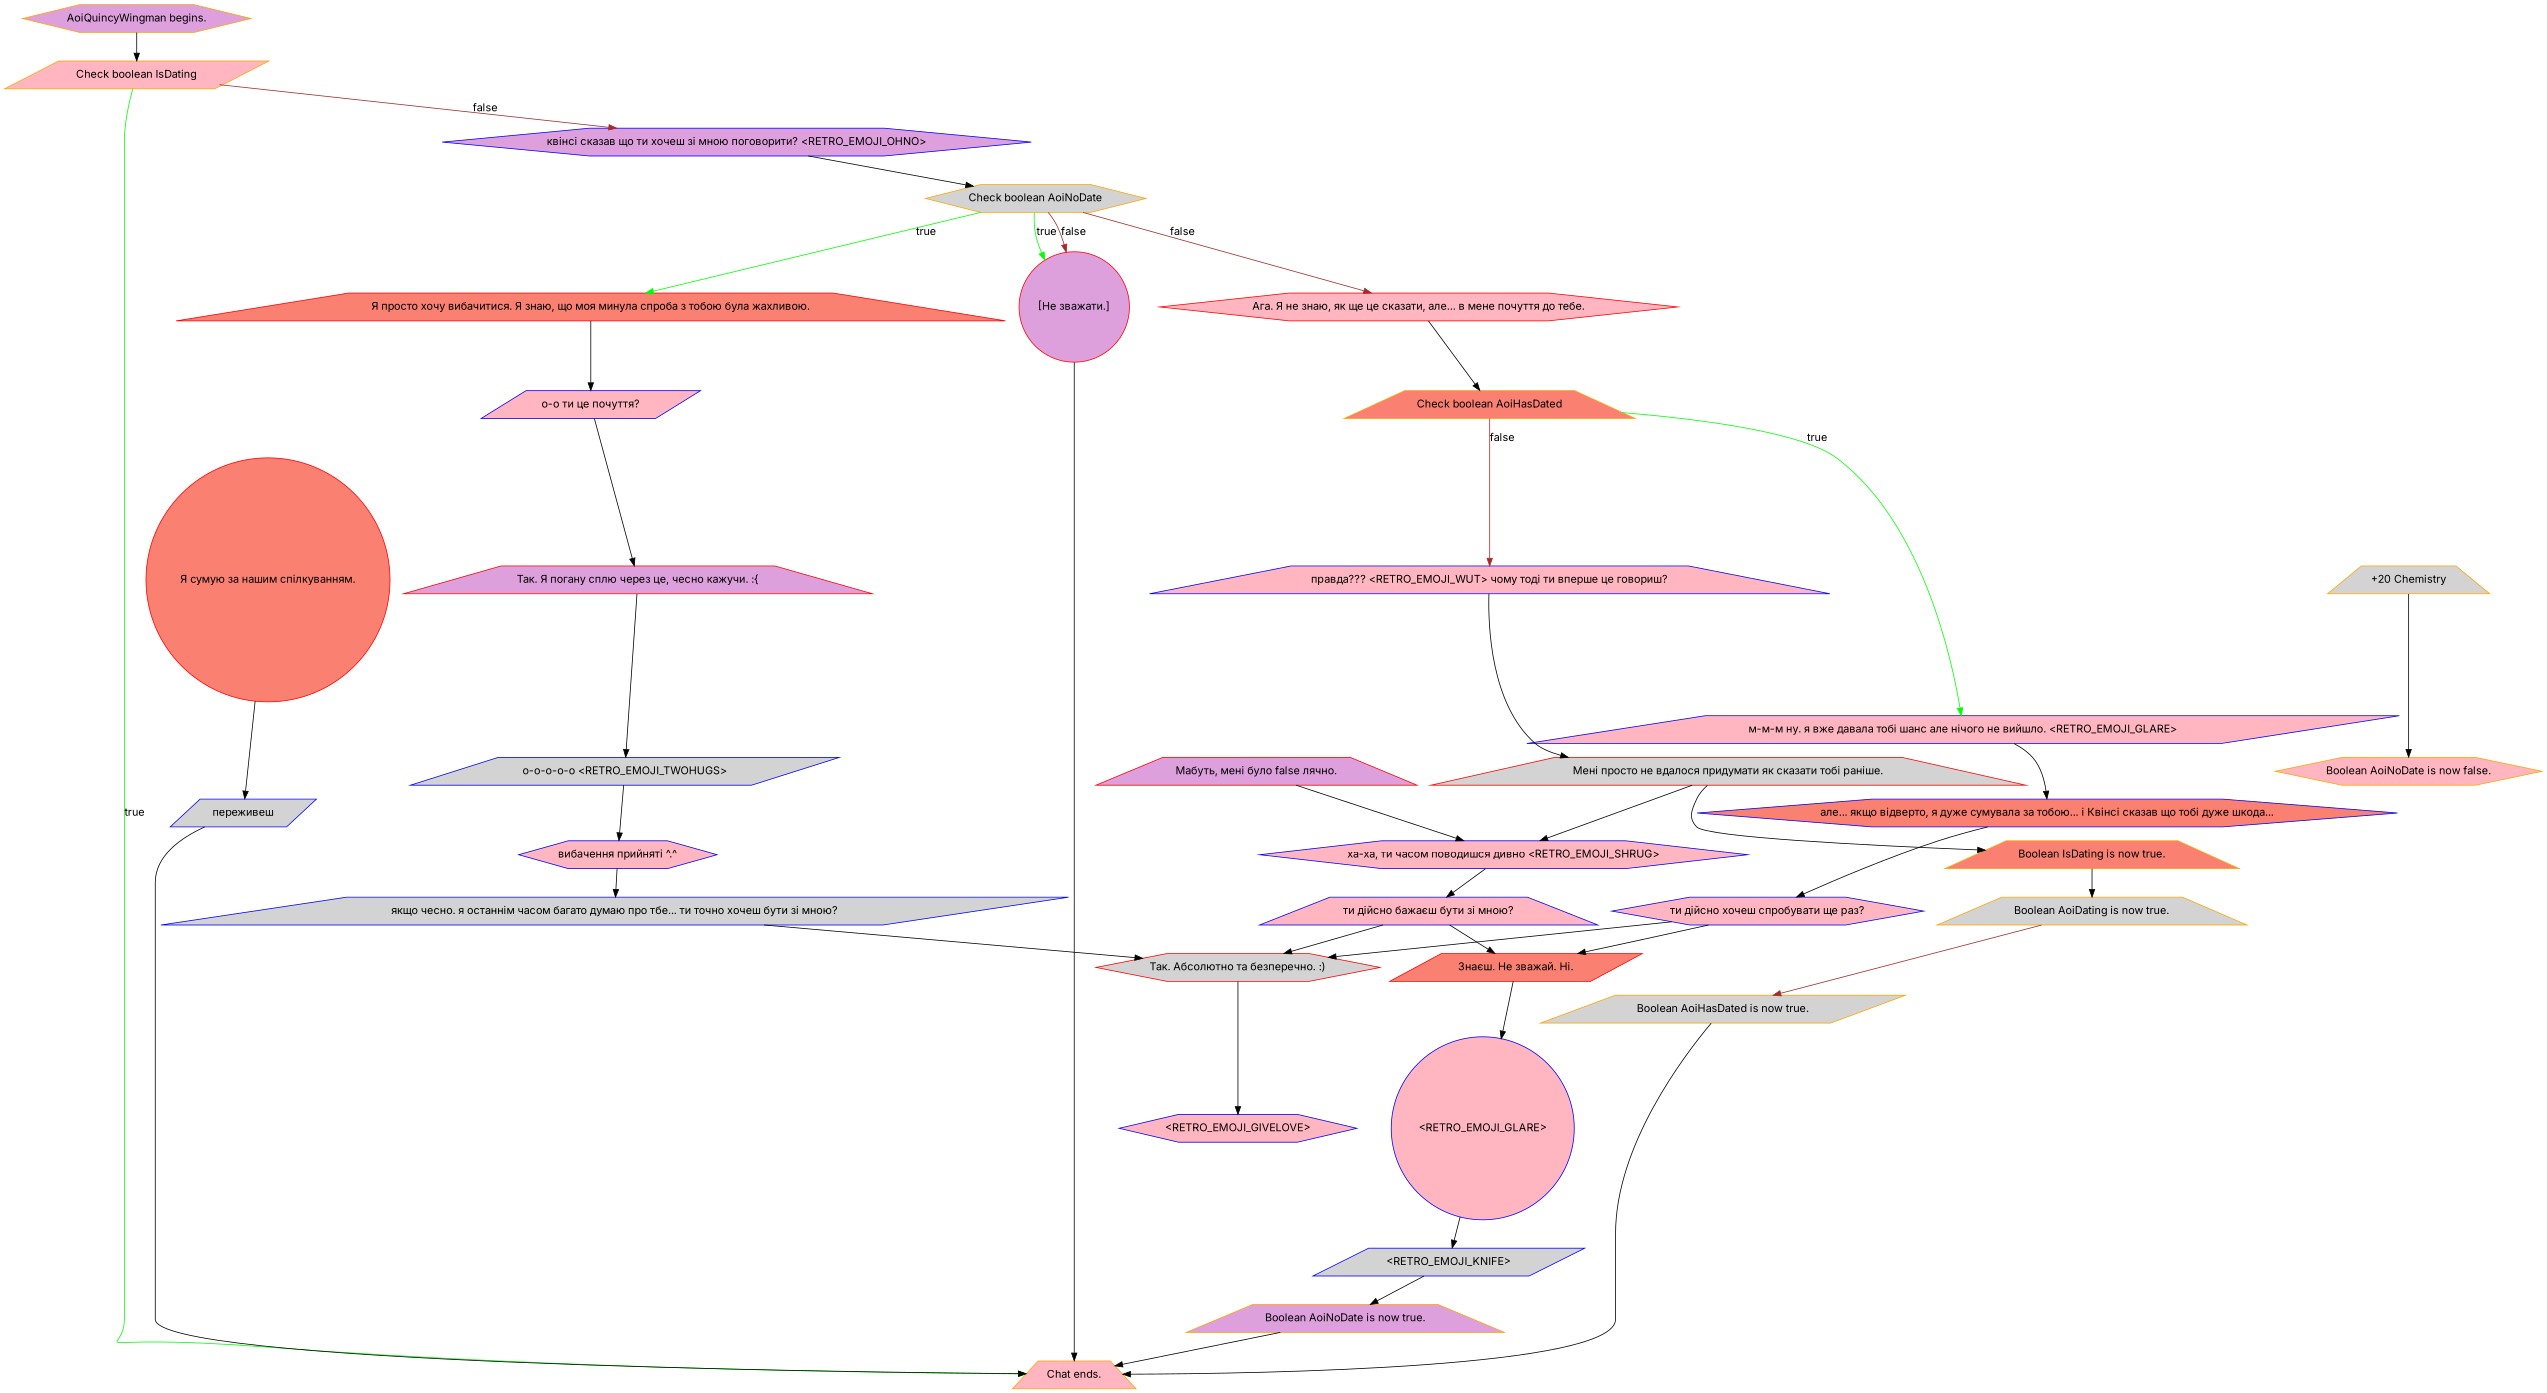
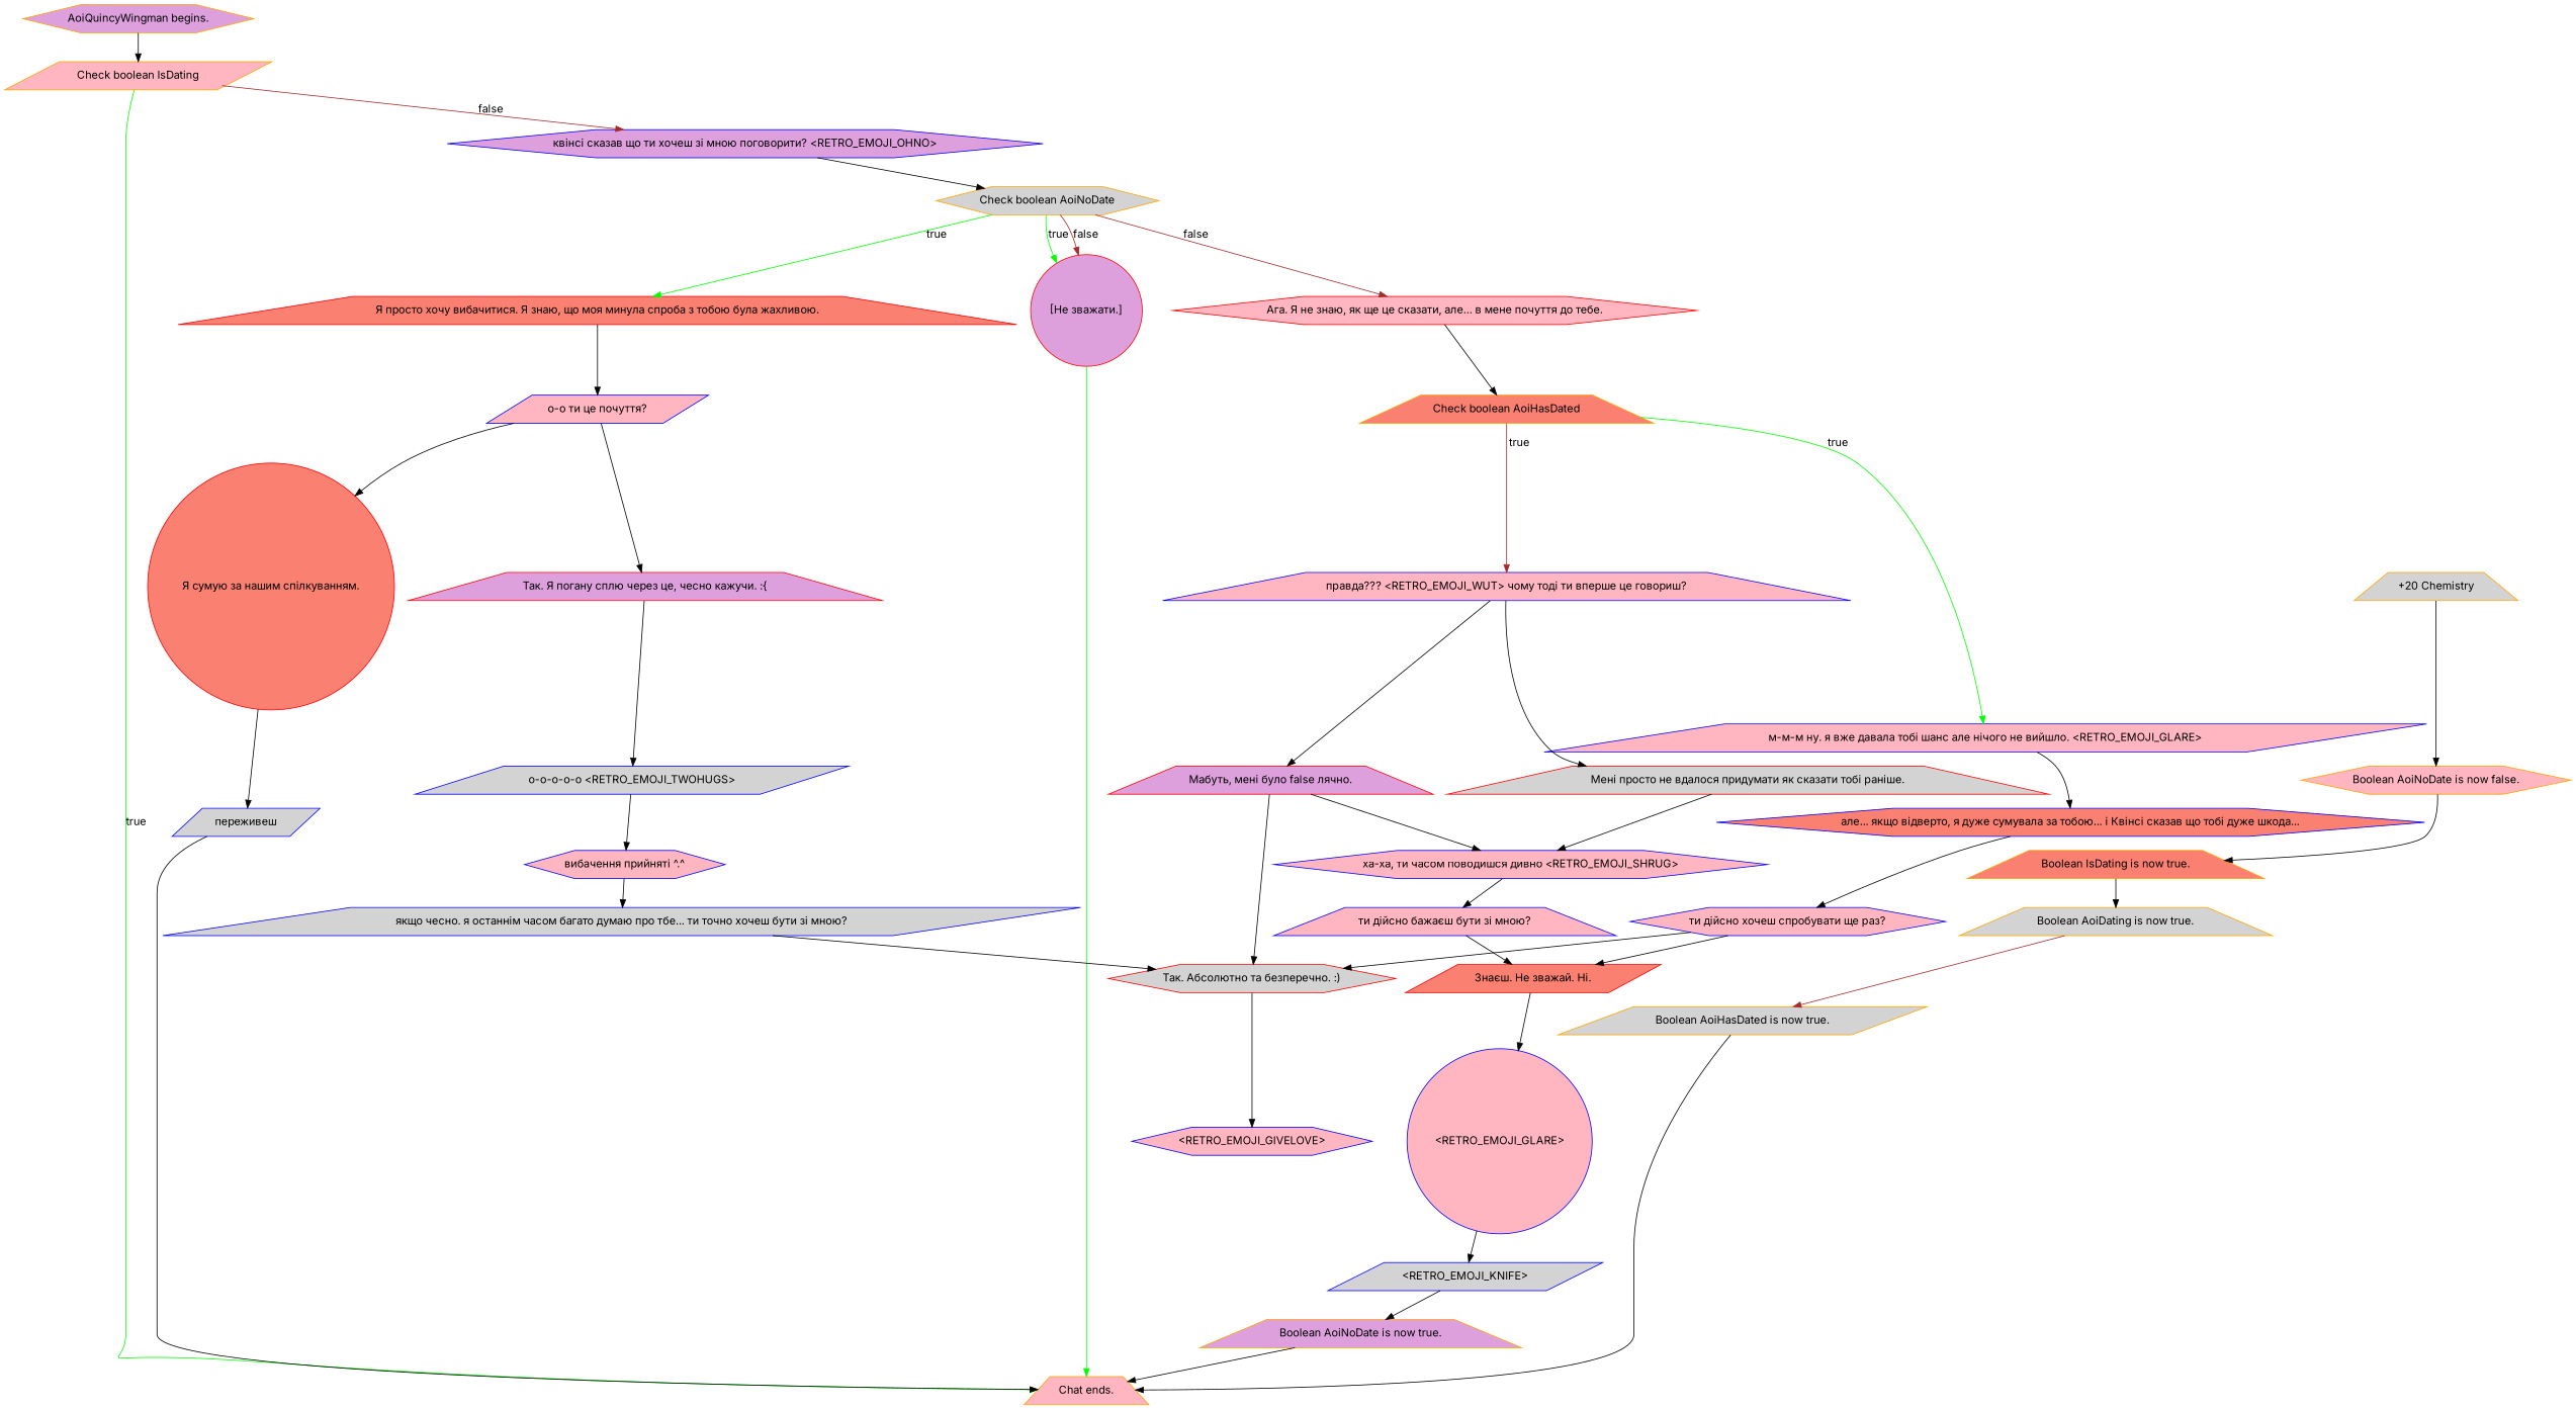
  digraph {
    fontname=Inter
    node [color=blue fillcolor=lightpink fontname=Inter shape=trapezium style=filled]
    edge [fontname=Inter]
    "AoiQuincyWingman begins." [color=orange fillcolor=plum shape=hexagon]
    n2 [color=orange label="Check boolean IsDating" shape=parallelogram]
    "Chat ends." [color=orange]
    n4 [fillcolor=plum label="квінсі сказав що ти хочеш зі мною поговорити? <RETRO_EMOJI_OHNO>" shape=hexagon]
    n5 [color=orange fillcolor=lightgrey label="Check boolean AoiNoDate" shape=hexagon]
    n6 [color=red fillcolor=salmon label="Я просто хочу вибачитися. Я знаю, що моя минула спроба з тобою була жахливою."]
    n7 [color=red fillcolor=plum label="[Не зважати.]" shape=circle]
    n8 [color=red label="Ага. Я не знаю, як ще це сказати, але... в мене почуття до тебе." shape=hexagon]
    n9 [label="о-о ти це почуття?" shape=parallelogram]
    n10 [color=orange fillcolor=salmon label="Check boolean AoiHasDated"]
    n11 [color=red fillcolor=salmon label="Я сумую за нашим спілкуванням." shape=circle]
    n12 [color=red fillcolor=plum label="Так. Я погану сплю через це, чесно кажучи. :{"]
    n13 [label="м-м-м ну. я вже давала тобі шанс але нічого не вийшло. <RETRO_EMOJI_GLARE>" shape=parallelogram]
    n14 [label="правда??? <RETRO_EMOJI_WUT> чому тоді ти вперше це говориш?"]
    n15 [fillcolor=lightgrey label="переживеш" shape=parallelogram]
    n16 [fillcolor=lightgrey label="о-о-о-о-о <RETRO_EMOJI_TWOHUGS>" shape=parallelogram]
    n17 [fillcolor=salmon label="але... якщо відверто, я дуже сумувала за тобою... і Квінсі сказав що тобі дуже шкода..." shape=hexagon]
    n18 [color=red fillcolor=lightgrey label="Мені просто не вдалося придумати як сказати тобі раніше."]
    n19 [color=red fillcolor=plum label="Мабуть, мені було false лячно."]
    n20 [label="вибачення прийняті ^.^" shape=hexagon]
    n21 [label="ти дійсно хочеш спробувати ще раз?" shape=hexagon]
    n22 [label="ха-ха, ти часом поводишся дивно <RETRO_EMOJI_SHRUG>" shape=hexagon]
    n23 [fillcolor=lightgrey label="якщо чесно. я останнім часом багато думаю про тбе... ти точно хочеш бути зі мною?" shape=parallelogram]
    n24 [color=red fillcolor=salmon label="Знаєш. Не зважай. Ні." shape=parallelogram]
    n25 [color=red fillcolor=lightgrey label="Так. Абсолютно та безперечно. :)" shape=hexagon]
    n26 [label="ти дійсно бажаєш бути зі мною?"]
    n27 [label="<RETRO_EMOJI_GLARE>" shape=circle]
    n28 [label="<RETRO_EMOJI_GIVELOVE>" shape=hexagon]
    n29 [fillcolor=lightgrey label="<RETRO_EMOJI_KNIFE>" shape=parallelogram]
    n30 [color=orange fillcolor=plum label="Boolean AoiNoDate is now true."]
    n31 [color=orange fillcolor=lightgrey label="+20 Chemistry"]
    n32 [color=orange label="Boolean AoiNoDate is now false." shape=hexagon]
    n33 [color=orange fillcolor=salmon label="Boolean IsDating is now true."]
    n34 [color=orange fillcolor=lightgrey label="Boolean AoiDating is now true."]
    n35 [color=orange fillcolor=lightgrey label="Boolean AoiHasDated is now true." shape=parallelogram]
    "AoiQuincyWingman begins." -> n2
    n2 -> "Chat ends." [color=green label=true]
    n2 -> n4 [color=brown label=false]
    n4 -> n5
    n5 -> n6 [color=green label=true]
    n5 -> n7 [color=green label=true]
    n5 -> n7 [color=brown label=false]
    n5 -> n8 [color=brown label=false]
    n6 -> n9
-   n7 -> "Chat ends."
+   n7 -> "Chat ends." [color=green]
    n8 -> n10
+   n9 -> n11
    n9 -> n12
    n10 -> n13 [color=green label=true]
-   n10 -> n14 [color=brown label=false]
+   n10 -> n14 [color=brown label=true]
    n11 -> n15
    n12 -> n16
    n13 -> n17
    n14 -> n18
+   n14 -> n19
    n15 -> "Chat ends."
    n16 -> n20
    n17 -> n21
    n18 -> n22
    n19 -> n22
    n20 -> n23
    n21 -> n24
    n21 -> n25
    n22 -> n26
    n23 -> n25
    n24 -> n27
    n25 -> n28
    n26 -> n24
-   n26 -> n25
+   n19 -> n25
    n27 -> n29
    n29 -> n30
    n30 -> "Chat ends."
    n31 -> n32
-   n18 -> n33
+   n32 -> n33
    n33 -> n34
    n34 -> n35 [color=brown]
    n35 -> "Chat ends."
  }
